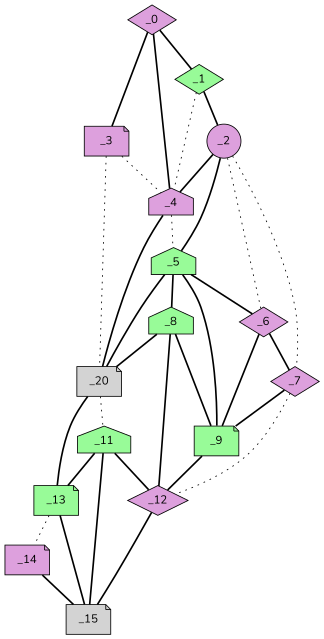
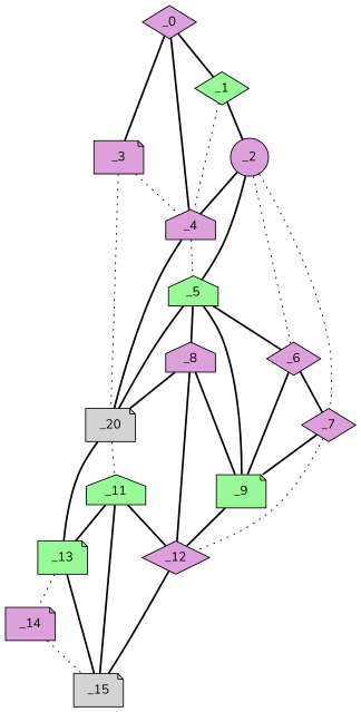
  graph {
    fontname=Nunito
    node [fillcolor=plum fontname=Nunito shape=note style=filled x=19 y=56]
    edge [fontname=Nunito style=bold valence=1]
    _0 [shape=diamond y=31]
    _1 [fillcolor=palegreen shape=diamond y=40]
    _3 [x=22 y=24]
    _4 [shape=house x=35 y=18]
    _2 [shape=circle x=20 y=46]
    n6 [fillcolor=lightgrey label=_20 x=68 y=2]
    _5 [fillcolor=palegreen shape=house x=57]
    _6 [shape=diamond x=57 y=83]
    _7 [shape=diamond x=62 y=119]
    _11 [fillcolor=palegreen shape=house x=108 y=34]
    _13 [fillcolor=palegreen x=109 y=10]
-   _8 [fillcolor=palegreen shape=house x=65]
+   _8 [shape=house x=65]
    _9 [fillcolor=palegreen x=65 y=81]
    _12 [shape=diamond x=108 y=98]
    _15 [fillcolor=lightgrey x=112 y=25]
    _14 [x=112 y=15]
    _0 -- _1
    _0 -- _3
    _0 -- _4 [valence=2]
    _1 -- _4 [style=dotted valence=2]
    _1 -- _2
    _3 -- _4 [style=dotted]
    _3 -- n6 [style=dotted]
    _4 -- n6 [valence=2]
    _4 -- _5 [style=dotted valence=2]
    _2 -- _4
    _2 -- _5 [valence=2]
    _2 -- _6 [style=dotted valence=2]
    _2 -- _7 [style=dotted]
    n6 -- _11 [style=dotted valence=2]
    n6 -- _13
    _5 -- n6
    _5 -- _6 [valence=2]
    _5 -- _8 [valence=2]
    _5 -- _9
    _6 -- _7 [valence=2]
    _6 -- _9 [valence=2]
    _7 -- _9
    _7 -- _12 [style=dotted]
    _11 -- _13 [valence=2]
    _11 -- _12
    _11 -- _15 [valence=2]
    _13 -- _15
    _13 -- _14 [style=dotted]
    _8 -- n6
    _8 -- _9 [valence=2]
    _8 -- _12 [valence=2]
    _9 -- _12
    _12 -- _15
-   _14 -- _15
+   _14 -- _15 [style=dotted]
  }
